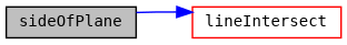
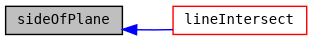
  digraph {
    rankdir=LR
    fontname="DejaVu Sans Mono"
    node [fontname="DejaVu Sans Mono" fontsize=10 shape=record]
    n1 [color=black fillcolor=grey75 fontcolor=black height=0.2 label=sideOfPlane style=filled width=0.4]
    n2 [color=red height=0.2 label=lineIntersect width=0.4]
-   n2 -> n1 [color=blue dir=back fontname="DejaVu Sans Mono" fontsize=10 labelfontname=Helvetica labelfontsize=10 style=solid]
+   n1 -> n2 [color=blue dir=back fontname="DejaVu Sans Mono" fontsize=10 labelfontname=Helvetica labelfontsize=10 style=solid]
  }
